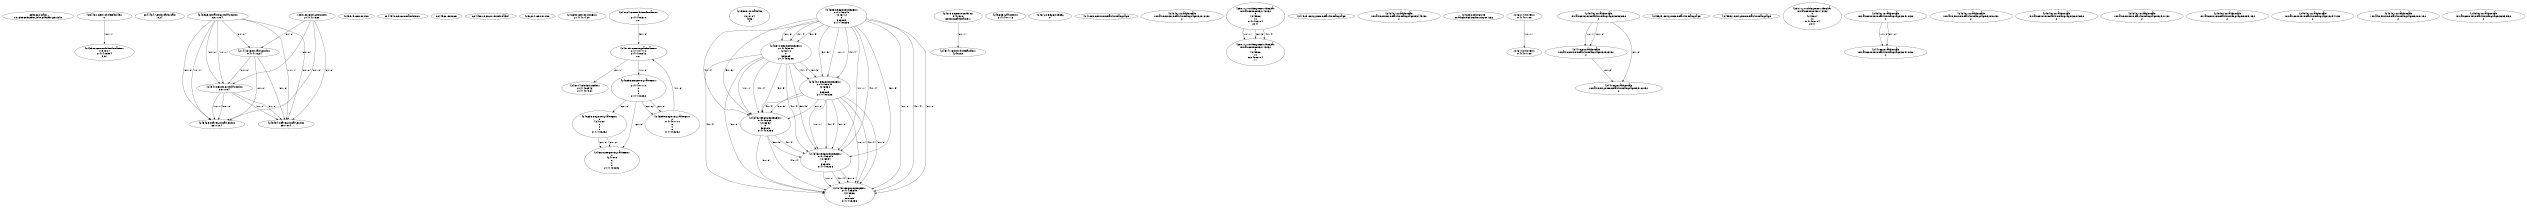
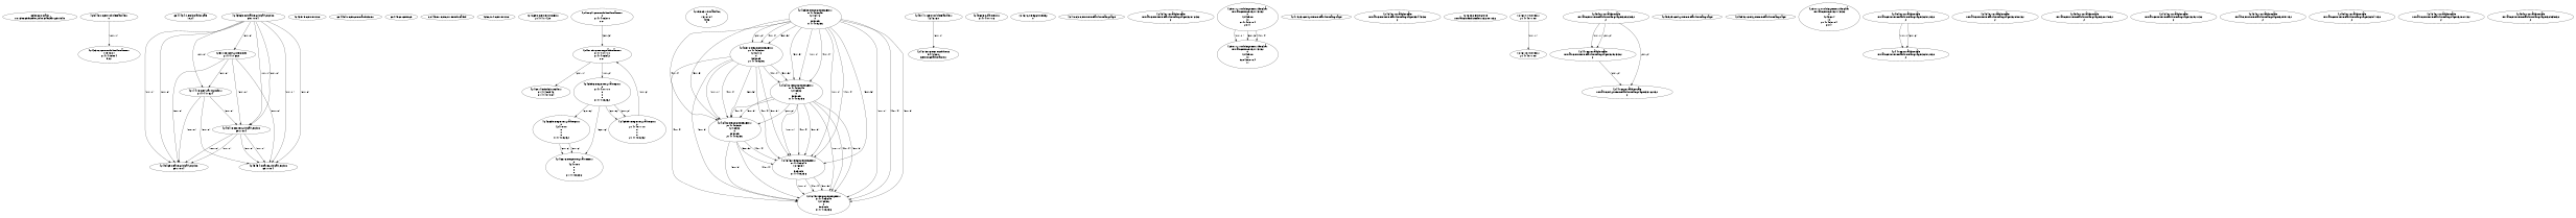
  digraph {
    n1 [label="6850628.main\n00139865dceb9720b03da6af7c25154e"]
    n2 [label="4254480.GetModuleHandleW\n0"]
    n3 [label="4243306.GetModuleFileNameW\n4194304\n2147408904\n522"]
    n4 [label="6844434.SetThreadLocale\n1024"]
    n5 [label="4243965.InitializeCriticalSection\n6917004"]
    n6 [label="4250188.GetSystemInfo\n2147417660"]
    n7 [label="4214413.GetStartupInfoW\n2147417624"]
    n8 [label="4245418.EnterCriticalSection\n6917004"]
    n9 [label="4245469.LeaveCriticalSection\n6917004"]
    n10 [label="4245454.LeaveCriticalSection\n6917004"]
    n11 [label="4243979.GetVersion\n"]
    n12 [label="6844540.GetCommandLineW\n"]
    n13 [label="6844560.GetACP\n"]
    n14 [label="6844580.GetCurrentThreadId\n"]
    n15 [label="4250204.GetVersion\n"]
    n16 [label="4276690.GetVersionExW\n2147417420"]
    n17 [label="4248064.GetModuleFileNameW\n0\n2147408370\n261"]
    n18 [label="4245785.GetLongPathNameW\n2147407710\n2147406542\n261"]
    n19 [label="4246014.FindFirstFileW\n2147406542\n2147407064"]
    n20 [label="4246556.RegQueryValueExW\n0\n2147407710\n0\n0\n0\n2147408232"]
    n21 [label="4215383.VirtualAlloc\n0\n1310704\n4096\n4"]
    n22 [label="4246338.RegOpenKeyExW\n2147483649\n4246772\n0\n983065\n2147408236"]
    n23 [label="4246372.RegOpenKeyExW\n2147483650\n4246772\n0\n983065\n2147408236"]
    n24 [label="4246402.RegOpenKeyExW\n2147483649\n4246832\n0\n983065\n2147408236"]
    n25 [label="4246432.RegOpenKeyExW\n2147483651\n4246832\n0\n983065\n2147408236"]
    n26 [label="4246462.RegOpenKeyExW\n2147483649\n4246884\n0\n983065\n2147408236"]
    n27 [label="4246492.RegOpenKeyExW\n2147483649\n4246936\n0\n983065\n2147408236"]
    n28 [label="4245741.GetModuleHandleW\n4246160"]
    n29 [label="4245758.GetProcAddress\n9441320\nGetLongPathNameW"]
    n30 [label="4246599.RegQueryValueExW\n0\n2147407710\n0\n0\n0\n2147408232"]
    n31 [label="4246635.RegQueryValueExW\n0\n4247000\n0\n0\n0\n2147408232"]
    n32 [label="4246676.RegQueryValueExW\n0\n4247000\n0\n0\n0\n2147408232"]
    n33 [label="4245683.CharNextW\n2147407716"]
    n34 [label="4246722.RegCloseKey\n0"]
    n35 [label="4247883.GetUserDefaultUILanguage\n"]
    n36 [label="4245487.IsValidLocale\nretval_GetUserDefaultUILanguage_32872_32\n2"]
    n37 [label="4250171.MultiByteToWideChar\nretval_GetACP_32773_32\n0\n4243508\n10\n2147403704\n2047"]
    n38 [label="4250171.MultiByteToWideChar\nretval_GetACP_32773_32\n0\n4243508\n10\n3224282764\n11"]
    n39 [label="4247923.GetSystemDefaultUILanguage\n"]
    n40 [label="4245487.IsValidLocale\nretval_GetUserDefaultUILanguage_33443_32\n2"]
    n41 [label="4246032.FindClose\nretval_FindFirstFileW_32801_32"]
    n42 [label="4246044.lstrlenW\n2147407108"]
    n43 [label="4246113.lstrlenW\n2147407108"]
    n44 [label="4245487.IsValidLocale\nretval_GetUserDefaultUILanguage_32923_32\n2"]
    n45 [label="4244766.IsValidLocale\nretval_GetUserDefaultUILanguage_32923_32\n2"]
    n46 [label="4244766.IsValidLocale\nretval_GetSystemDefaultUILanguage_33162_32\n2"]
    n47 [label="4245525.GetSystemDefaultUILanguage\n"]
    n48 [label="4245552.GetSystemDefaultUILanguage\n"]
    n49 [label="4250171.MultiByteToWideChar\nretval_GetACP_32773_32\n0\n4243604\n10\n2147403704\n2047"]
    n50 [label="4245487.IsValidLocale\nretval_GetUserDefaultUILanguage_32972_32\n2"]
    n51 [label="4244766.IsValidLocale\nretval_GetUserDefaultUILanguage_32972_32\n2"]
    n52 [label="4245487.IsValidLocale\nretval_GetUserDefaultUILanguage_32890_32\n2"]
    n53 [label="4245487.IsValidLocale\nretval_GetUserDefaultUILanguage_32875_32\n2"]
    n54 [label="4245487.IsValidLocale\nretval_GetUserDefaultUILanguage_32921_32\n2"]
    n55 [label="4245487.IsValidLocale\nretval_GetUserDefaultUILanguage_32957_32\n2"]
    n56 [label="4245487.IsValidLocale\nretval_GetUserDefaultUILanguage_32947_32\n2"]
    n57 [label="4245487.IsValidLocale\nretval_GetUserDefaultUILanguage_32887_32\n2"]
    n58 [label="4245487.IsValidLocale\nretval_GetUserDefaultUILanguage_32935_32\n2"]
    n2 -> n3 [label="(0-->1)"]
+   n5 -> n6 [label="(0-->0)"]
    n5 -> n7 [label="(0-->0)"]
    n5 -> n8 [label="(1-->1)"]
    n5 -> n8 [label="(0-->0)"]
    n5 -> n9 [label="(1-->1)"]
    n5 -> n9 [label="(0-->0)"]
    n5 -> n10 [label="(1-->1)"]
    n5 -> n10 [label="(0-->0)"]
    n6 -> n7 [label="(0-->0)"]
    n6 -> n8 [label="(0-->0)"]
    n6 -> n9 [label="(0-->0)"]
    n6 -> n10 [label="(0-->0)"]
    n7 -> n8 [label="(0-->0)"]
    n7 -> n9 [label="(0-->0)"]
    n7 -> n10 [label="(0-->0)"]
    n8 -> n9 [label="(1-->1)"]
    n8 -> n9 [label="(0-->0)"]
    n8 -> n10 [label="(1-->1)"]
    n8 -> n10 [label="(0-->0)"]
    n17 -> n18 [label="(3-->3)"]
    n18 -> n19 [label="(2-->1)"]
    n18 -> n20 [label="(1-->2)"]
    n20 -> n30 [label="(2-->2)"]
    n20 -> n30 [label="(6-->6)"]
    n20 -> n31 [label="(6-->6)"]
    n20 -> n32 [label="(6-->6)"]
    n22 -> n23 [label="(2-->2)"]
    n22 -> n23 [label="(4-->4)"]
    n22 -> n23 [label="(5-->5)"]
    n22 -> n24 [label="(1-->1)"]
    n22 -> n24 [label="(4-->4)"]
    n22 -> n24 [label="(5-->5)"]
    n22 -> n25 [label="(4-->4)"]
    n22 -> n25 [label="(5-->5)"]
    n22 -> n26 [label="(1-->1)"]
    n22 -> n26 [label="(4-->4)"]
    n22 -> n26 [label="(5-->5)"]
    n22 -> n27 [label="(1-->1)"]
    n22 -> n27 [label="(4-->4)"]
    n22 -> n27 [label="(5-->5)"]
    n23 -> n24 [label="(4-->4)"]
    n23 -> n24 [label="(5-->5)"]
    n23 -> n25 [label="(1-->1)"]
    n23 -> n25 [label="(4-->4)"]
    n23 -> n25 [label="(5-->5)"]
    n23 -> n26 [label="(4-->4)"]
    n23 -> n26 [label="(5-->5)"]
    n23 -> n27 [label="(4-->4)"]
    n23 -> n27 [label="(5-->5)"]
    n24 -> n25 [label="(2-->2)"]
    n24 -> n25 [label="(4-->4)"]
    n24 -> n25 [label="(5-->5)"]
    n24 -> n26 [label="(1-->1)"]
    n24 -> n26 [label="(4-->4)"]
    n24 -> n26 [label="(5-->5)"]
    n24 -> n27 [label="(1-->1)"]
    n24 -> n27 [label="(4-->4)"]
    n24 -> n27 [label="(5-->5)"]
    n25 -> n26 [label="(4-->4)"]
    n25 -> n26 [label="(5-->5)"]
    n25 -> n27 [label="(4-->4)"]
    n25 -> n27 [label="(5-->5)"]
    n26 -> n27 [label="(1-->1)"]
    n26 -> n27 [label="(4-->4)"]
    n26 -> n27 [label="(5-->5)"]
-   n29 -> n28 [label="(0-->1)"]
+   n28 -> n29 [label="(0-->1)"]
    n30 -> n18 [label="(1-->2)"]
    n31 -> n32 [label="(2-->2)"]
    n31 -> n32 [label="(6-->6)"]
    n37 -> n38 [label="(1-->1)"]
    n37 -> n38 [label="(3-->3)"]
    n37 -> n38 [label="(4-->4)"]
    n42 -> n43 [label="(1-->1)"]
    n44 -> n45 [label="(1-->1)"]
    n44 -> n45 [label="(2-->2)"]
    n44 -> n46 [label="(2-->2)"]
    n45 -> n46 [label="(2-->2)"]
    n50 -> n51 [label="(1-->1)"]
    n50 -> n51 [label="(2-->2)"]
  }
